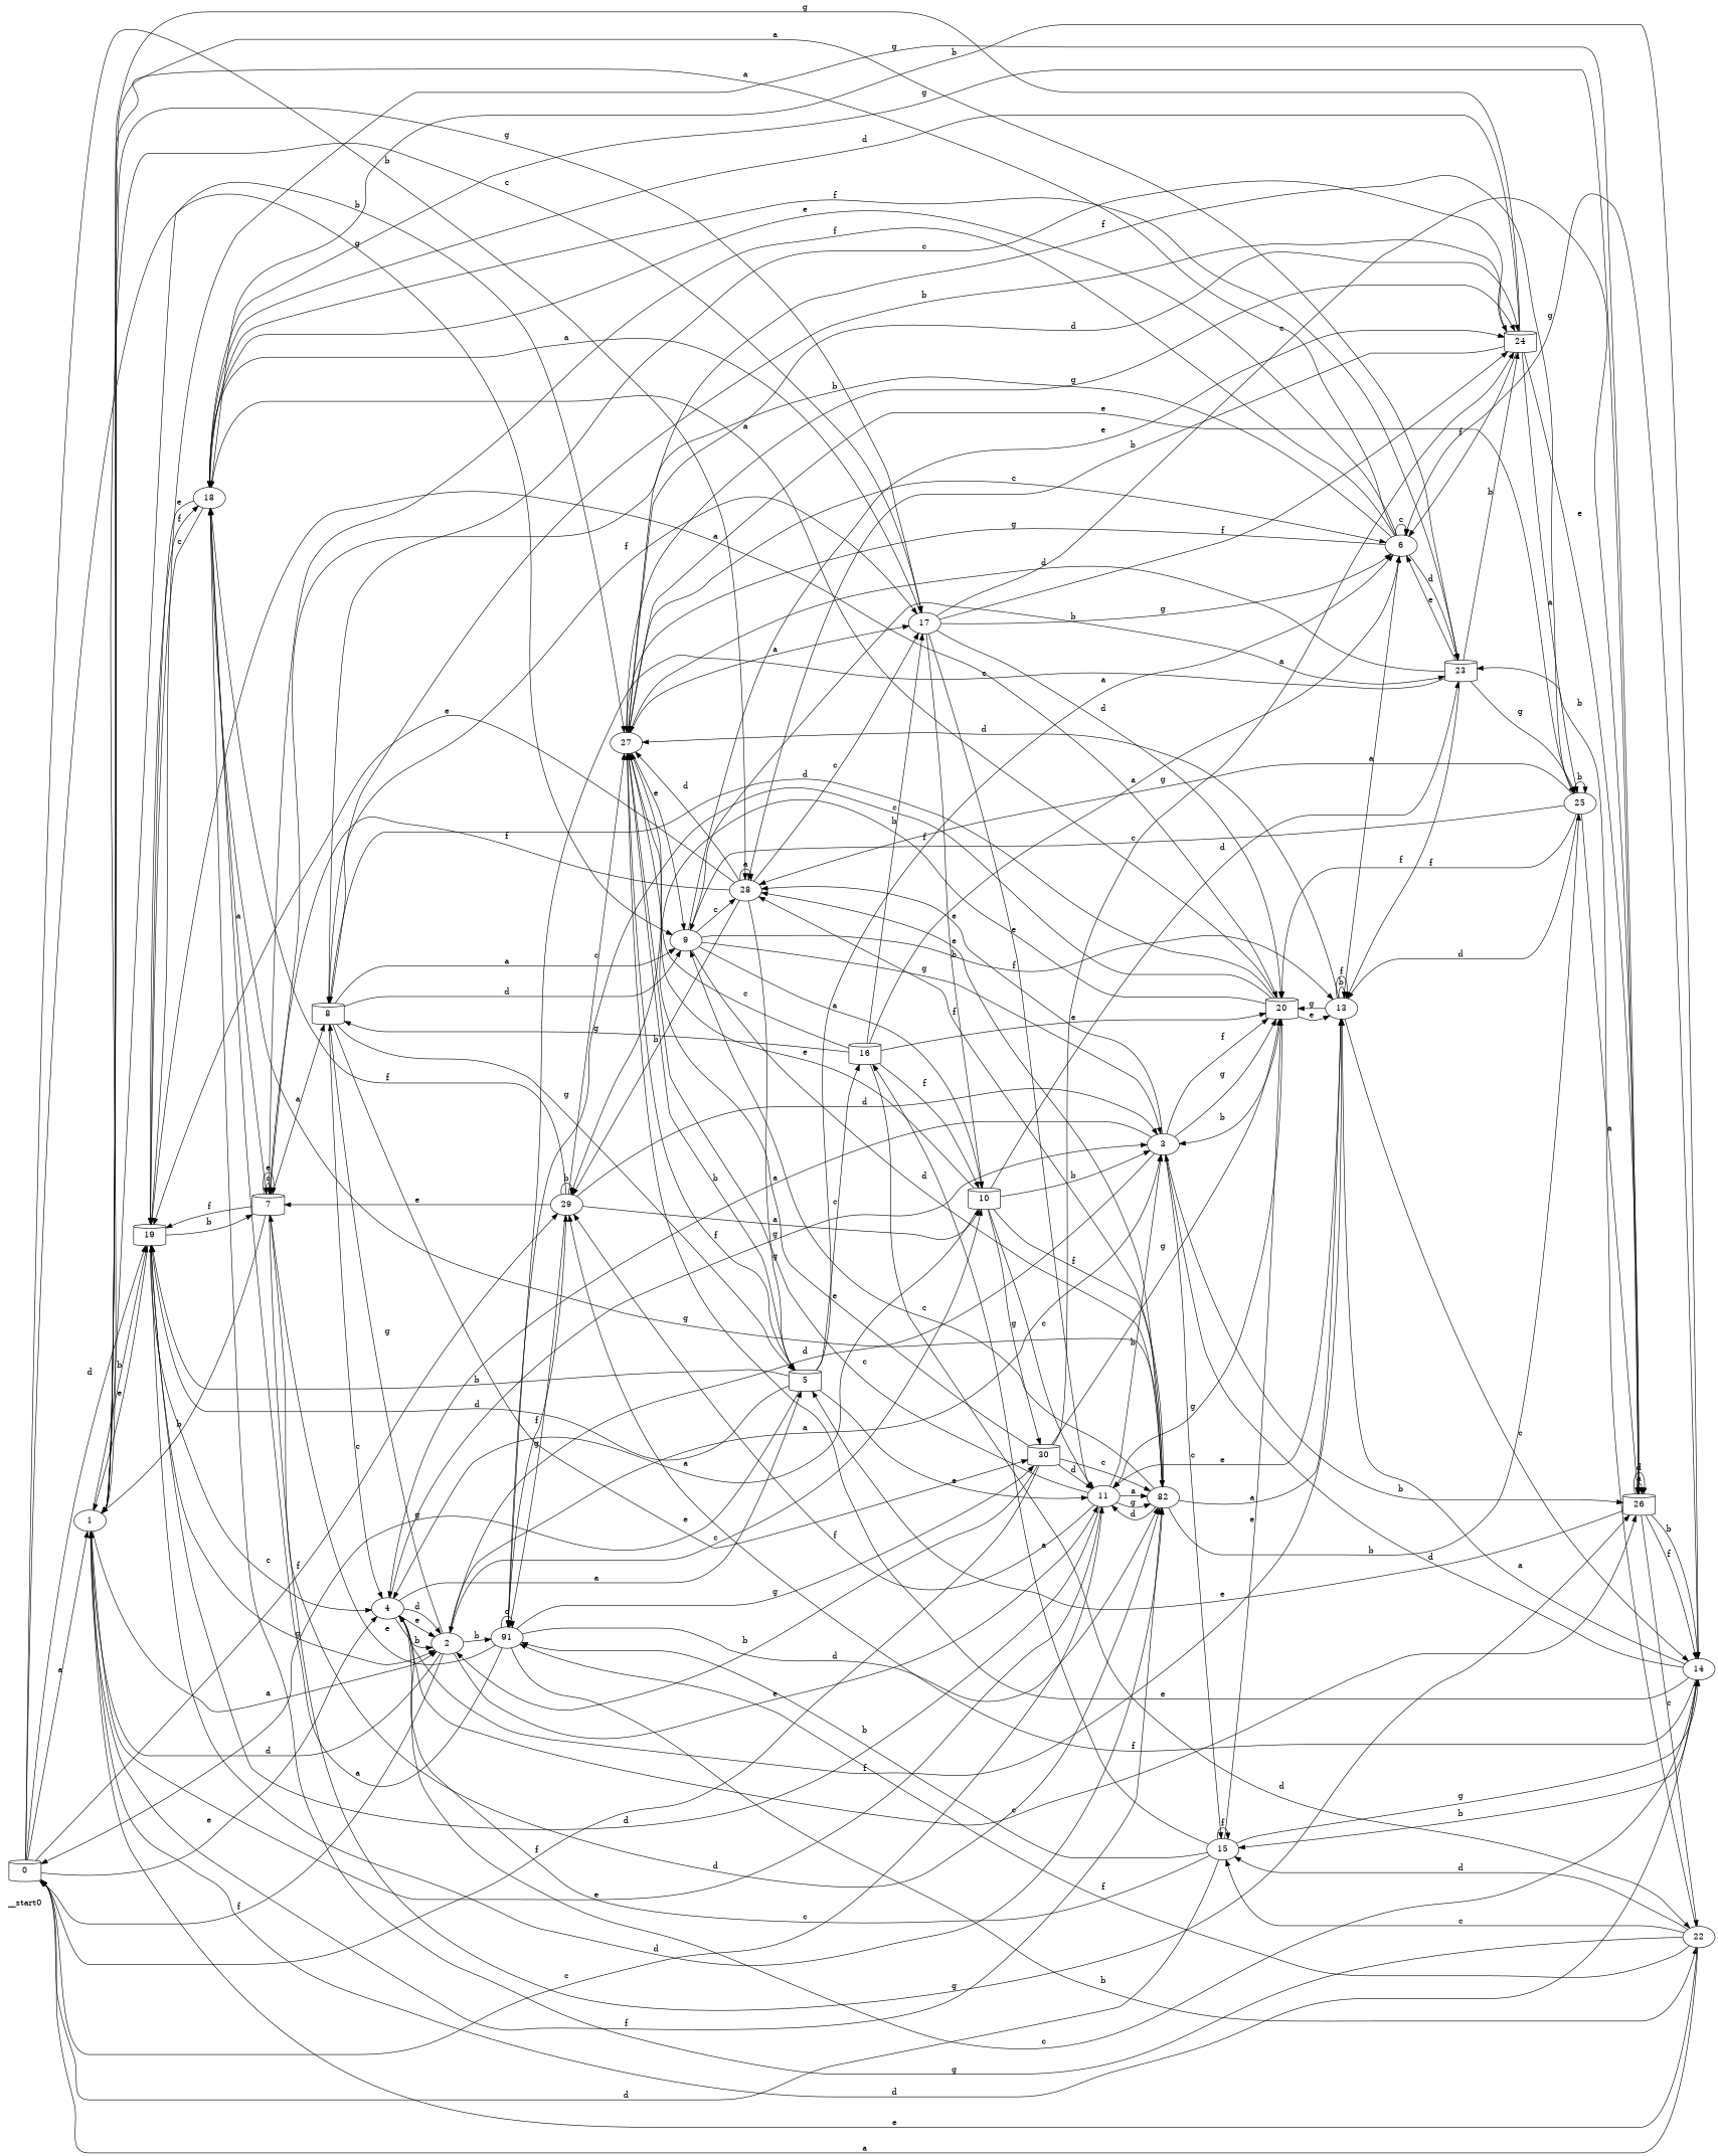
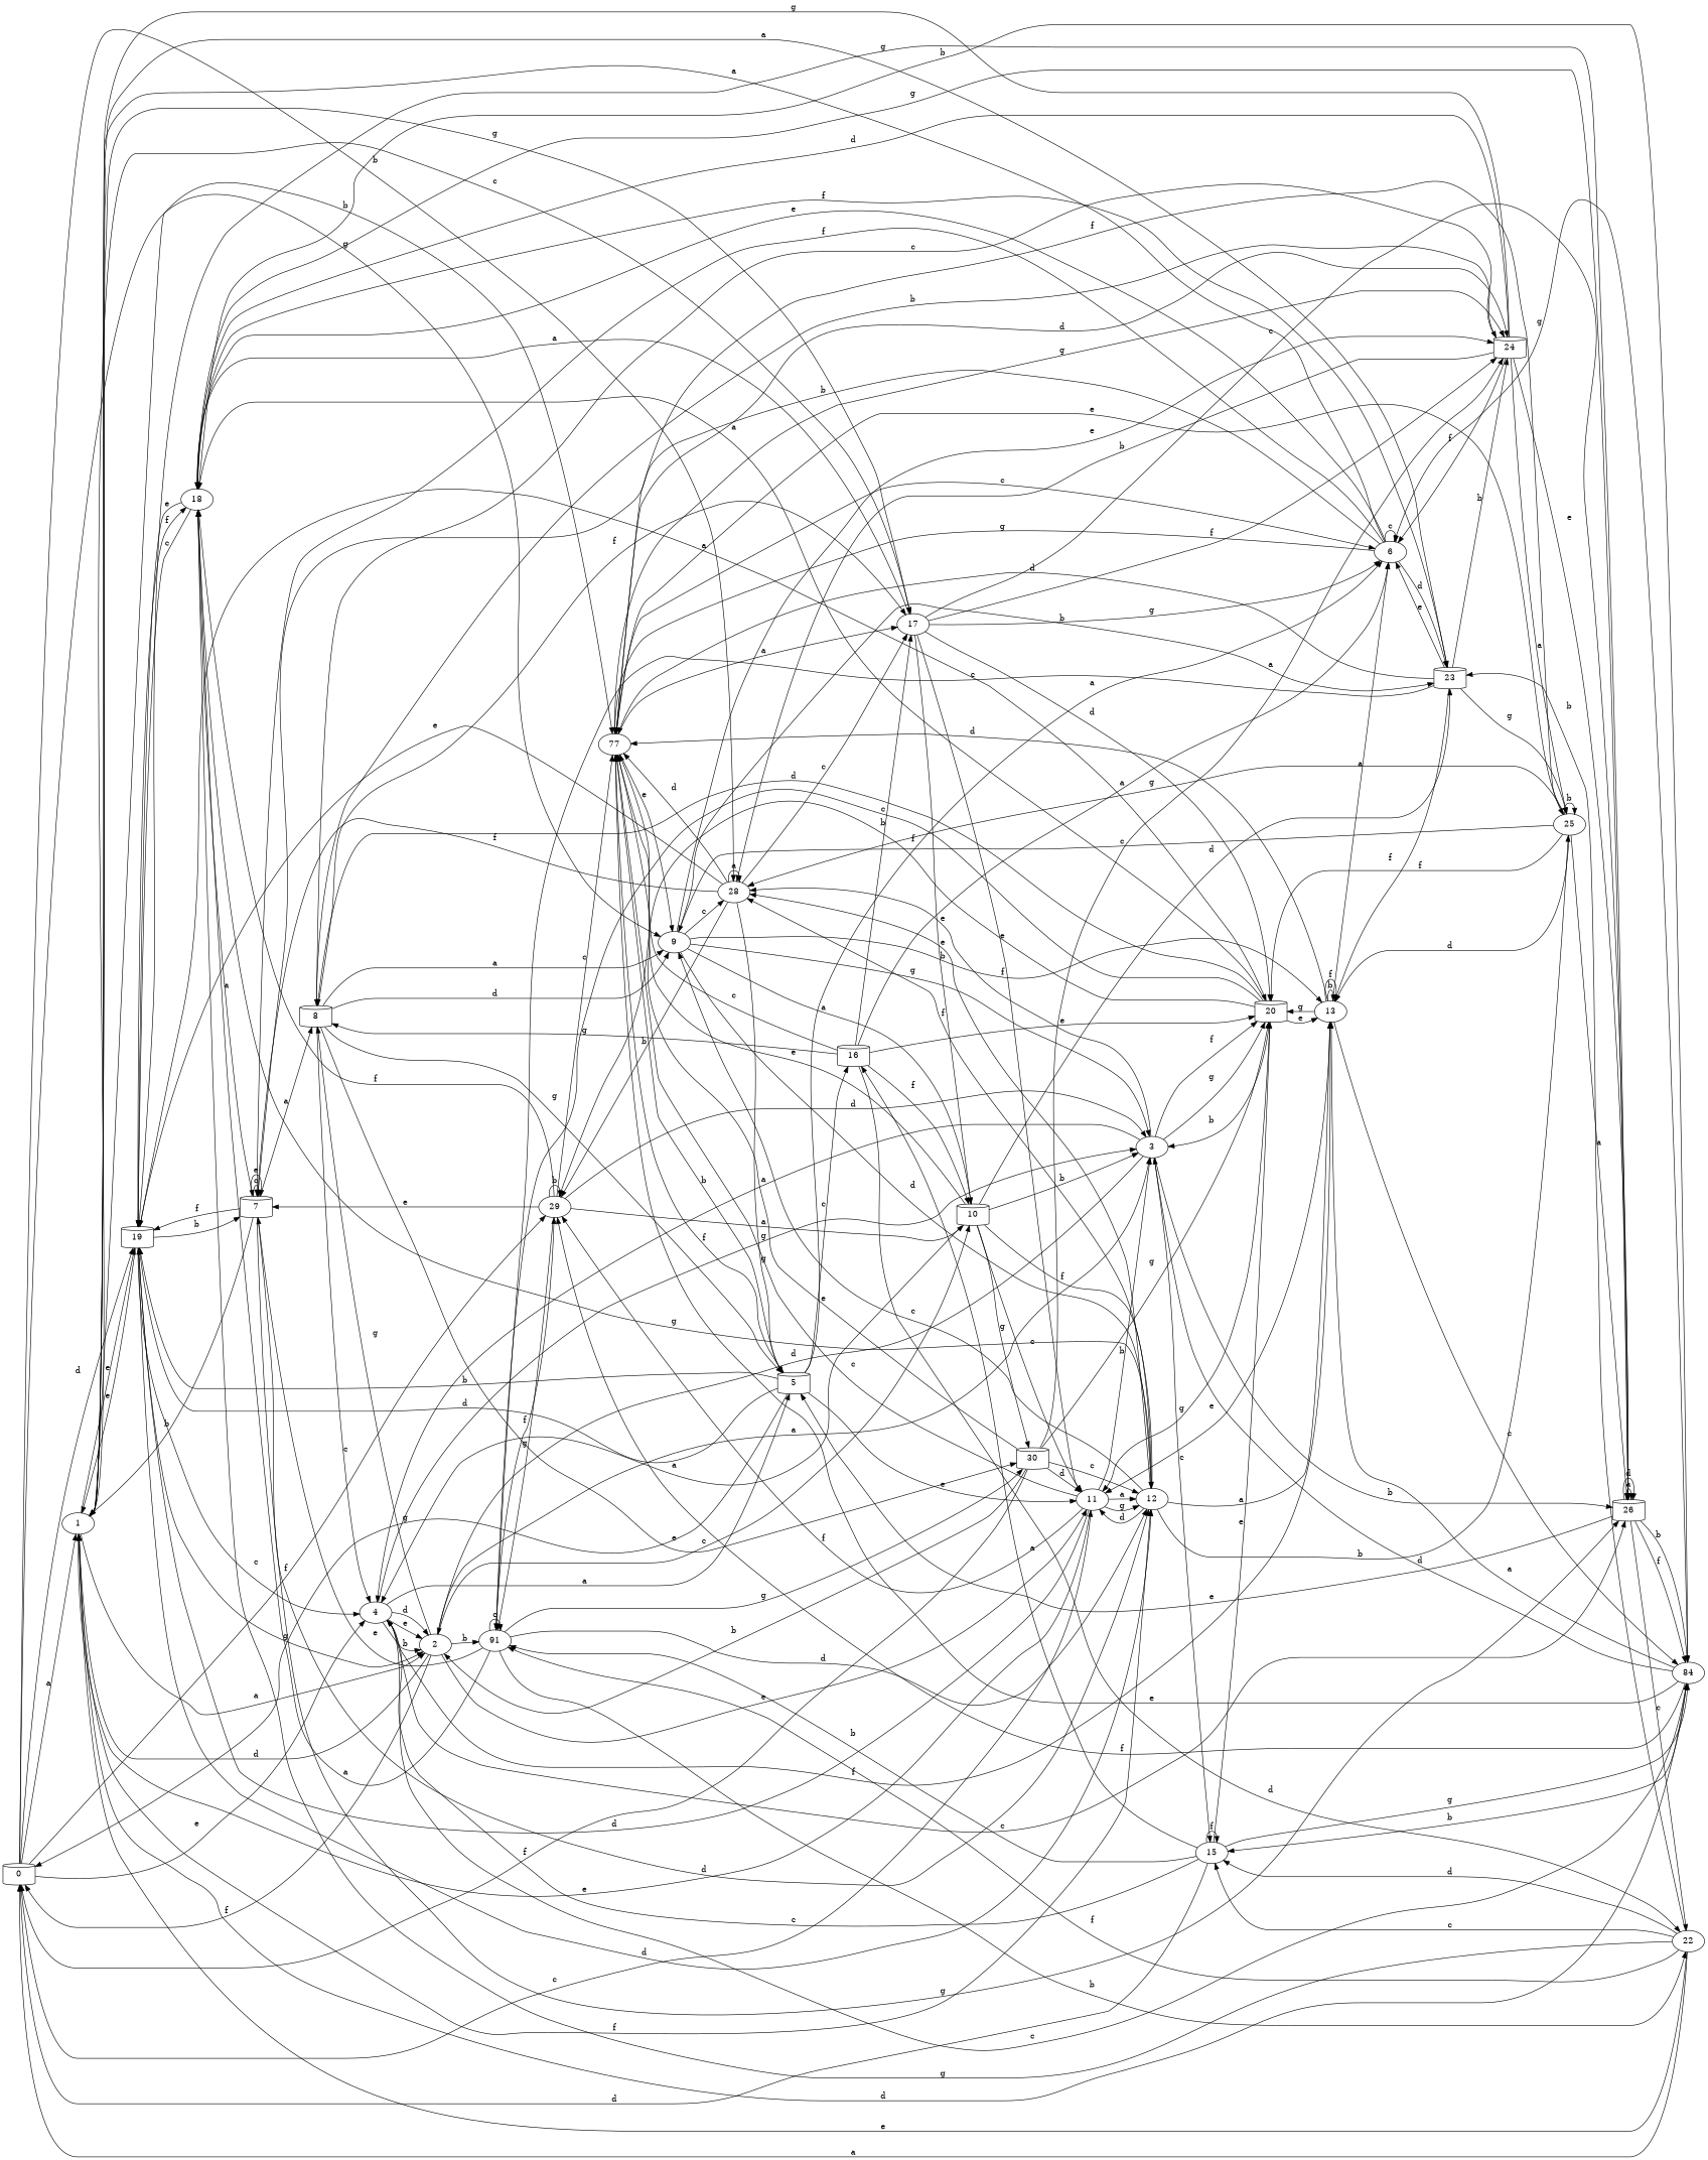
  digraph {
    rankdir=LR
    node [shape=ellipse color=black fillcolor=white style=filled]
-   __start0 [shape=none color="" fillcolor="" style=""]
    n2 [label=0 shape=cylinder style="rounded,filled"]
    n3 [label=1 style="rounded,filled"]
    n4 [label=4]
    n5 [label=9 style="rounded,filled"]
    n6 [label=11]
    n7 [label=19 shape=cylinder]
    n8 [label=28 style="rounded,filled"]
    n9 [label=29]
    n10 [label=2]
-   n11 [label=82]
-   n12 [label=14]
+   n11 [label=12]
+   n12 [label=84]
    n13 [label=17]
-   n14 [label=27]
+   n14 [label=77]
    n15 [label=3 style="rounded,filled"]
    n16 [label=26 shape=cylinder style="rounded,filled"]
    n17 [label=5 shape=cylinder]
    n18 [label=13]
    n19 [label=10 shape=cylinder]
    n20 [label=23 shape=cylinder]
    n21 [label=24 shape=cylinder style="rounded,filled"]
    n22 [label=20 shape=cylinder style="rounded,filled"]
    n23 [label=7 shape=cylinder]
    n24 [label=18 style="rounded,filled"]
    n25 [label=91]
    n26 [label=8 shape=cylinder style="rounded,filled"]
    n27 [label=25]
    n28 [label=15]
    n29 [label=6]
    n30 [label=30 shape=cylinder]
    n31 [label=22]
    n32 [label=16 shape=cylinder style="rounded,filled"]
    n2 -> n3 [label=a]
    n2 -> n4 [label=e]
    n2 -> n5 [label=g]
    n2 -> n6 [label=c]
    n2 -> n7 [label=d]
    n2 -> n8 [label=b]
    n2 -> n9 [label=f]
-   n3 -> n7 [label=b]
+   n3 -> n7 [label=e]
    n3 -> n10 [label=a]
    n3 -> n11 [label=f]
    n3 -> n12 [label=d]
    n3 -> n13 [label=c]
    n3 -> n13 [label=g]
    n3 -> n14 [label=b]
    n4 -> n10 [label=b]
    n4 -> n10 [label=d]
    n4 -> n10 [label=e]
    n4 -> n15 [label=g]
    n4 -> n16 [label=c]
    n4 -> n17 [label=a]
    n4 -> n18 [label=f]
    n5 -> n8 [label=c]
    n5 -> n11 [label=d]
    n5 -> n15 [label=g]
    n5 -> n18 [label=f]
    n5 -> n19 [label=a]
    n5 -> n20 [label=b]
    n5 -> n21 [label=e]
    n6 -> n3 [label=e]
    n6 -> n7 [label=d]
    n6 -> n9 [label=f]
    n6 -> n11 [label=a]
    n6 -> n11 [label=g]
    n6 -> n14 [label=c]
    n6 -> n15 [label=b]
    n7 -> n3 [label=e]
    n7 -> n4 [label=c]
    n7 -> n10 [label=g]
    n7 -> n11 [label=d]
    n7 -> n22 [label=a]
    n7 -> n23 [label=b]
    n7 -> n24 [label=f]
    n8 -> n7 [label=e]
    n8 -> n8 [label=a]
    n8 -> n9 [label=b]
    n8 -> n13 [label=c]
    n8 -> n14 [label=d]
    n8 -> n17 [label=g]
    n8 -> n23 [label=f]
    n9 -> n9 [label=b]
    n9 -> n14 [label=c]
    n9 -> n15 [label=d]
    n9 -> n19 [label=a]
    n9 -> n23 [label=e]
    n9 -> n24 [label=f]
    n9 -> n25 [label=g]
    n10 -> n2 [label=f]
    n10 -> n3 [label=d]
    n10 -> n6 [label=e]
    n10 -> n15 [label=a]
    n10 -> n19 [label=c]
    n10 -> n25 [label=b]
    n10 -> n26 [label=g]
    n11 -> n5 [label=c]
    n11 -> n6 [label=d]
    n11 -> n8 [label=e]
    n11 -> n8 [label=f]
    n11 -> n18 [label=a]
    n11 -> n24 [label=g]
    n11 -> n27 [label=b]
    n12 -> n4 [label=c]
    n12 -> n9 [label=f]
    n12 -> n14 [label=e]
    n12 -> n15 [label=d]
    n12 -> n18 [label=a]
    n12 -> n28 [label=b]
    n12 -> n29 [label=g]
    n13 -> n6 [label=e]
    n13 -> n16 [label=c]
    n13 -> n19 [label=b]
    n13 -> n21 [label=f]
    n13 -> n22 [label=d]
    n13 -> n24 [label=a]
    n13 -> n29 [label=g]
    n14 -> n5 [label=e]
    n14 -> n13 [label=a]
    n14 -> n17 [label=b]
    n14 -> n21 [label=d]
    n14 -> n21 [label=g]
    n14 -> n27 [label=f]
    n14 -> n29 [label=c]
    n15 -> n4 [label=a]
    n15 -> n8 [label=e]
    n15 -> n10 [label=d]
    n15 -> n16 [label=b]
    n15 -> n22 [label=f]
    n15 -> n22 [label=g]
    n15 -> n28 [label=c]
    n16 -> n7 [label=g]
    n16 -> n12 [label=b]
    n16 -> n12 [label=f]
    n16 -> n16 [label=a]
    n16 -> n16 [label=d]
    n16 -> n17 [label=e]
    n16 -> n31 [label=c]
    n17 -> n2 [label=g]
    n17 -> n6 [label=e]
    n17 -> n7 [label=b]
    n17 -> n7 [label=d]
    n17 -> n14 [label=f]
    n17 -> n29 [label=a]
    n17 -> n32 [label=c]
    n18 -> n6 [label=e]
    n18 -> n12 [label=c]
    n18 -> n14 [label=d]
    n18 -> n18 [label=b]
    n18 -> n18 [label=f]
    n18 -> n22 [label=g]
    n18 -> n29 [label=a]
    n19 -> n4 [label=a]
    n19 -> n6 [label=c]
    n19 -> n11 [label=f]
    n19 -> n14 [label=e]
    n19 -> n15 [label=b]
    n19 -> n20 [label=d]
    n19 -> n30 [label=g]
    n20 -> n3 [label=a]
    n20 -> n14 [label=d]
    n20 -> n18 [label=f]
    n20 -> n21 [label=b]
    n20 -> n25 [label=c]
    n20 -> n27 [label=g]
    n20 -> n29 [label=e]
    n21 -> n3 [label=g]
    n21 -> n8 [label=b]
    n21 -> n16 [label=e]
    n21 -> n24 [label=d]
    n21 -> n26 [label=c]
    n21 -> n27 [label=a]
    n21 -> n29 [label=f]
    n22 -> n6 [label=g]
    n22 -> n9 [label=f]
    n22 -> n15 [label=b]
    n22 -> n18 [label=e]
    n22 -> n24 [label=a]
    n22 -> n25 [label=c]
    n22 -> n26 [label=d]
    n23 -> n3 [label=b]
    n23 -> n7 [label=f]
    n23 -> n11 [label=d]
    n23 -> n16 [label=g]
    n23 -> n23 [label=c]
    n23 -> n23 [label=e]
    n23 -> n26 [label=a]
    n24 -> n7 [label=c]
    n24 -> n7 [label=e]
    n24 -> n12 [label=b]
    n24 -> n16 [label=g]
    n24 -> n20 [label=f]
    n24 -> n23 [label=a]
    n25 -> n9 [label=f]
    n25 -> n11 [label=d]
    n25 -> n23 [label=e]
    n25 -> n24 [label=a]
    n25 -> n25 [label=c]
    n25 -> n30 [label=g]
    n25 -> n31 [label=b]
    n26 -> n4 [label=c]
    n26 -> n5 [label=a]
    n26 -> n5 [label=d]
    n26 -> n13 [label=f]
    n26 -> n17 [label=g]
    n26 -> n21 [label=b]
    n26 -> n30 [label=e]
    n27 -> n5 [label=c]
    n27 -> n8 [label=g]
    n27 -> n14 [label=e]
    n27 -> n16 [label=a]
    n27 -> n18 [label=d]
    n27 -> n22 [label=f]
    n27 -> n27 [label=b]
    n28 -> n2 [label=d]
    n28 -> n4 [label=c]
    n28 -> n12 [label=g]
    n28 -> n22 [label=e]
    n28 -> n25 [label=b]
    n28 -> n28 [label=f]
    n28 -> n32 [label=a]
    n29 -> n3 [label=a]
    n29 -> n14 [label=g]
    n29 -> n20 [label=d]
    n29 -> n23 [label=b]
    n29 -> n23 [label=f]
    n29 -> n24 [label=e]
    n29 -> n29 [label=c]
    n30 -> n2 [label=f]
    n30 -> n6 [label=d]
    n30 -> n10 [label=b]
    n30 -> n11 [label=c]
    n30 -> n14 [label=e]
    n30 -> n21 [label=a]
    n30 -> n22 [label=g]
    n31 -> n2 [label=a]
    n31 -> n3 [label=e]
    n31 -> n20 [label=b]
    n31 -> n24 [label=g]
    n31 -> n25 [label=f]
    n31 -> n28 [label=c]
    n31 -> n28 [label=d]
    n32 -> n13 [label=b]
    n32 -> n14 [label=c]
    n32 -> n19 [label=f]
    n32 -> n22 [label=e]
    n32 -> n26 [label=g]
    n32 -> n29 [label=a]
    n32 -> n31 [label=d]
  }
